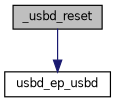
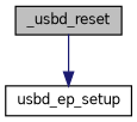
  digraph {
    rankdir=TB
    node [color=black fontname=Helvetica fontsize=10 shape=record style=filled]
    n1 [fillcolor=grey75 fontcolor=black height=0.2 label=_usbd_reset width=0.4]
-   n2 [fillcolor=white height=0.2 label=usbd_ep_usbd width=0.4]
+   n2 [fillcolor=white height=0.2 label=usbd_ep_setup width=0.4]
    n1 -> n2 [color=midnightblue fontname=Helvetica fontsize=10 labelfontname=Helvetica labelfontsize=10 style=solid]
  }
